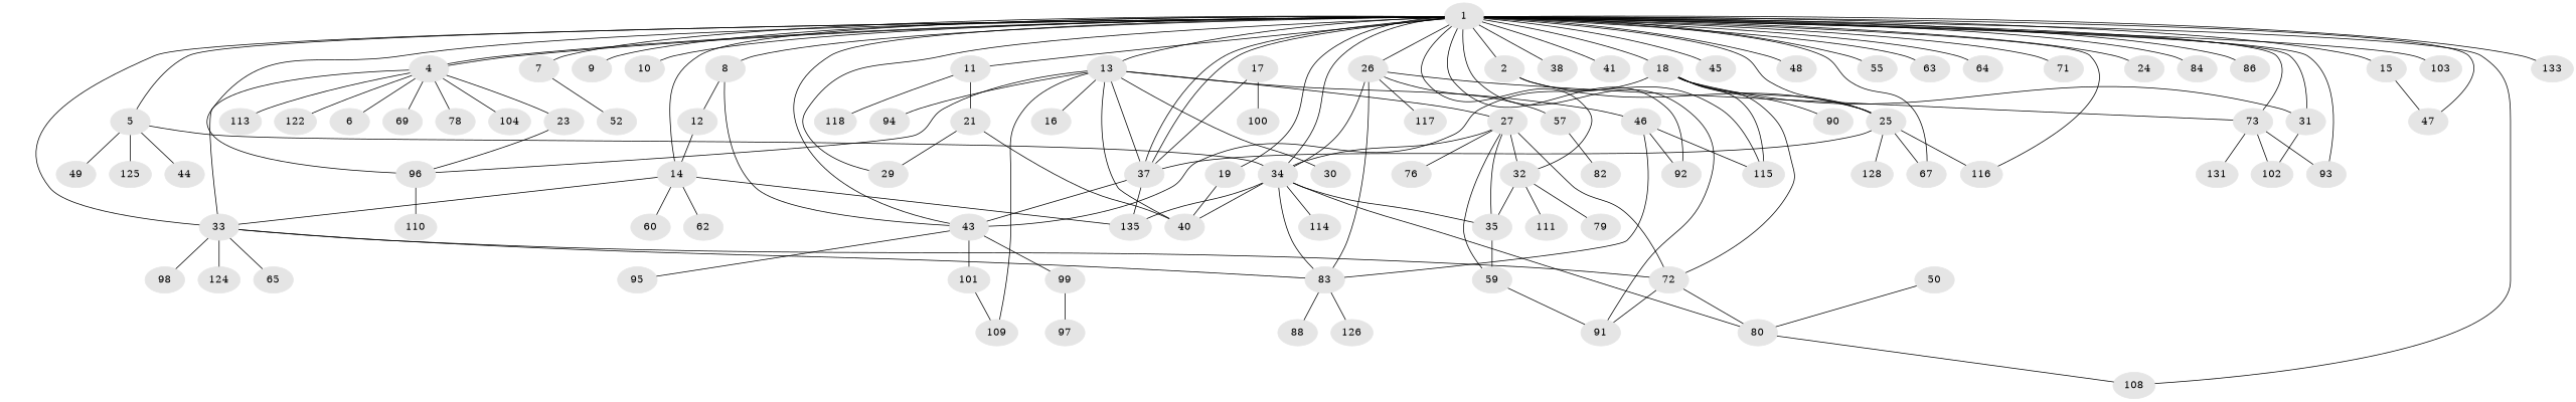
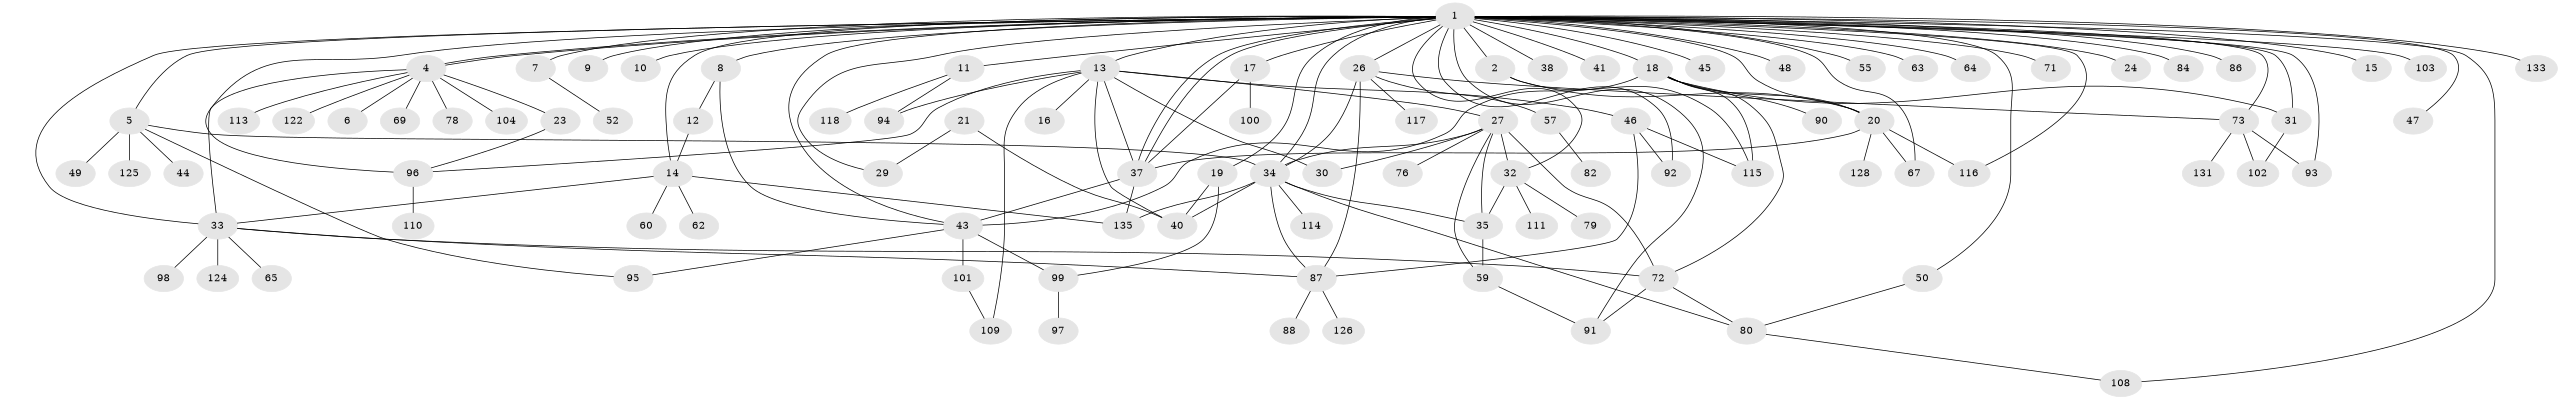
  graph {
    node [color=gray90 style=filled]
    1 [super="+28"]
    2 [super="+3"]
    4 [super="+132"]
    5 [super="+22"]
    7
    8 [super="+20"]
    9 [super="+56"]
    10 [super="+121"]
    11 [super="+39"]
    13 [super="+89"]
    14 [super="+24"]
    15
    17
    18 [super="+70"]
    19 [super="+66"]
-   25 [super="+54"]
+   25 [super="+54" label=20]
    26 [super="+127"]
    29
    31 [super="+58"]
    32 [super="+77"]
    33 [super="+51"]
    34 [super="+81"]
    37 [super="+53"]
    38
    41
    43 [super="+87"]
    45
    47
    48
    50
    55
    63
    64
    67 [super="+130"]
    71
    73 [super="+107"]
    n37 [label=24]
    84
    86
    91
    92
    93 [super="+106"]
    96
    103
    108 [super="+136"]
    116
    133
    115
    6 [super="+61"]
    23
    69
    78 [super="+123"]
    104
    113
    122
    44
    49
    95 [super="+119"]
    125
    52
    12 [super="+68"]
    21 [super="+129"]
    118
    16
    27 [super="+42"]
    30
    40 [super="+75"]
    46
    94
    109
    60
    62
    135
    100
    72 [super="+120"]
    90
    99
    128
    57
-   83 [super="+85"]
+   83 [super="+85" label=87]
    117
    102
    35 [super="+36"]
    79 [super="+105"]
    111
    65
    98
    124
    80 [super="+112"]
    114
    101
    131
    110
    59 [super="+134"]
    76
    97
    82
    88
    126
    1 -- 2 [weight=2]
    1 -- 4
    1 -- 4
    1 -- 5
    1 -- 7
    1 -- 8 [weight=2]
    1 -- 9
    1 -- 10
    1 -- 11 [weight=2]
    1 -- 13 [weight=2]
    1 -- 14
    1 -- 15
+   1 -- 17
    1 -- 18 [weight=2]
    1 -- 19
    1 -- 25
    1 -- 26
    1 -- 29
    1 -- 31
    1 -- 32
    1 -- 33
    1 -- 34 [weight=2]
    1 -- 37
    1 -- 37
    1 -- 38
    1 -- 41
    1 -- 43
    1 -- 45
    1 -- 47
    1 -- 48
+   1 -- 50
    1 -- 55
    1 -- 63
    1 -- 64
    1 -- 67
    1 -- 71
    1 -- 73
    1 -- n37
    1 -- 84
    1 -- 86
    1 -- 91
    1 -- 92
    1 -- 93
    1 -- 96 [weight=2]
    1 -- 103
    1 -- 108
    1 -- 116
    1 -- 133
    2 -- 25
    2 -- 115
    4 -- 33
    4 -- 6
    4 -- 23
    4 -- 69
    4 -- 78
    4 -- 104
    4 -- 113
    4 -- 122
    5 -- 34
    5 -- 44
    5 -- 49
+   5 -- 95
    5 -- 125
    7 -- 52
    8 -- 43
    8 -- 12
-   11 -- 21
+   11 -- 94
    11 -- 118
    13 -- 37
    13 -- 96
    13 -- 16
    13 -- 27
    13 -- 30
    13 -- 40
    13 -- 46
    13 -- 94
    13 -- 109
    14 -- 33
    14 -- 60
    14 -- 62
    14 -- 135
-   15 -- 47
    17 -- 37
    17 -- 100
    18 -- 25
    18 -- 31
    18 -- 43
    18 -- 115
    18 -- 72
    18 -- 90
    19 -- 40
+   19 -- 99
    25 -- 37
    25 -- 67
    25 -- 116
    25 -- 128
    26 -- 34
    26 -- 73
    26 -- 57
    26 -- 83
    26 -- 117
    31 -- 102
    32 -- 35
    32 -- 79
    32 -- 111
    33 -- 72
    33 -- 83
    33 -- 65
    33 -- 98
    33 -- 124
    34 -- 40
    34 -- 135
    34 -- 83
    34 -- 35
    34 -- 80
    34 -- 114
    37 -- 43
    37 -- 135
    43 -- 95
    43 -- 99
    43 -- 101
    50 -- 80
    73 -- 93 [weight=2]
    73 -- 102
    73 -- 131
    96 -- 110
    23 -- 96
    12 -- 14
    21 -- 29
    21 -- 40
    27 -- 32
    27 -- 34
+   27 -- 30
    27 -- 72 [weight=2]
    27 -- 35
    27 -- 59
    27 -- 76
    46 -- 92
    46 -- 115
    46 -- 83
    72 -- 91
    72 -- 80
    99 -- 97
    57 -- 82
    83 -- 88
    83 -- 126
    35 -- 59
    80 -- 108
    101 -- 109
    59 -- 91
  }
